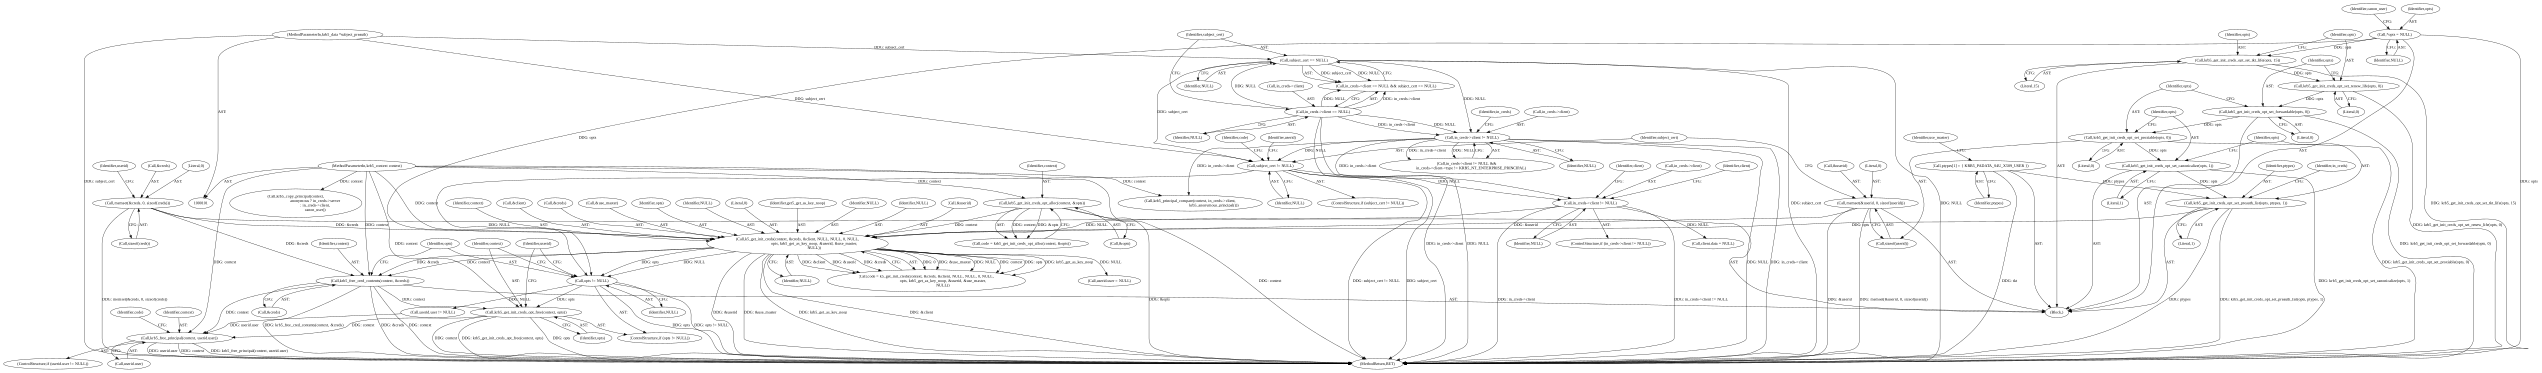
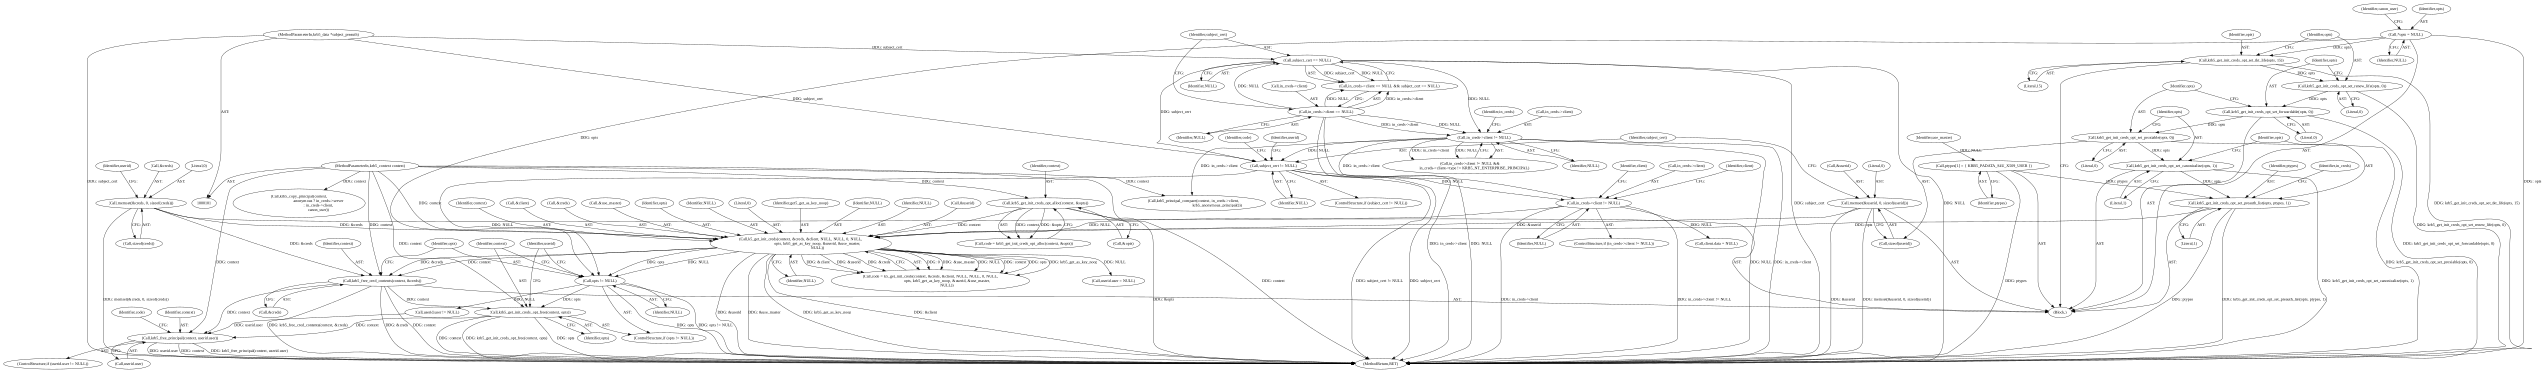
  digraph {
    fontname="Liberation Serif"
    node [fontname="Liberation Serif"]
    edge [fontname="Liberation Serif"]
    n1 [label="(Call,krb5_get_init_creds_opt_free(context, opts))"]
    n2 [label="(Call,krb5_free_principal(context, userid.user))"]
    n3 [label="(ControlStructure,if (opts != NULL))"]
    n4 [label="(Identifier,opts)"]
    n5 [label="(MethodReturn,RET)"]
    n6 [label="(Call,userid.user)"]
    n7 [label="(ControlStructure,if (userid.user != NULL))"]
    n8 [label="(Call,krb5_free_cred_contents(context, &creds))"]
    n9 [label="(Block,)"]
    n10 [label="(Call,&creds)"]
    n11 [label="(Call,krb5_get_init_creds_opt_alloc(context, &opts))"]
    n12 [label="(Call,k5_get_init_creds(context, &creds, &client, NULL, NULL, 0, NULL,\n                              opts, krb5_get_as_key_noop, &userid, &use_master,\n                              NULL))"]
    n13 [label="(Call,&opts)"]
    n14 [label="(Call,code = krb5_get_init_creds_opt_alloc(context, &opts))"]
    n15 [label="(Call,opts != NULL)"]
    n16 [label="(Identifier,NULL)"]
    n17 [label="(Call,code = k5_get_init_creds(context, &creds, &client, NULL, NULL, 0, NULL,\n                              opts, krb5_get_as_key_noop, &userid, &use_master,\n                              NULL))"]
    n18 [label="(Call,userid.user = NULL)"]
    n19 [label="(MethodParameterIn,krb5_context context)"]
    n20 [label="(Call,krb5_copy_principal(context,\n                                   anonymous ? in_creds->server\n                                   : in_creds->client,\n                                   canon_user))"]
    n21 [label="(Call,krb5_principal_compare(context, in_creds->client,\n                                           krb5_anonymous_principal()))"]
    1000101
    n23 [label="(Identifier,NULL)"]
    n24 [label="(Call,userid.user != NULL)"]
    n25 [label="(Call,memset(&creds, 0, sizeof(creds)))"]
    n26 [label="(Call,sizeof(creds))"]
    n27 [label="(Call,in_creds->client != NULL)"]
    n28 [label="(Call,client.data = NULL)"]
    n29 [label="(Identifier,NULL)"]
    n30 [label="(ControlStructure,if (in_creds->client != NULL))"]
    n31 [label="(Call,in_creds->client != NULL)"]
    n32 [label="(Call,subject_cert != NULL)"]
    n33 [label="(Identifier,NULL)"]
    n34 [label="(Call,in_creds->client != NULL &&\n        in_creds->client->type != KRB5_NT_ENTERPRISE_PRINCIPAL)"]
    n35 [label="(Identifier,NULL)"]
    n36 [label="(ControlStructure,if (subject_cert != NULL))"]
    n37 [label="(Call,in_creds->client == NULL)"]
    n38 [label="(Call,subject_cert == NULL)"]
    n39 [label="(Call,in_creds->client == NULL && subject_cert == NULL)"]
    n40 [label="(Identifier,NULL)"]
    n41 [label="(Identifier,NULL)"]
    n42 [label="(MethodParameterIn,krb5_data *subject_preauth)"]
    n43 [label="(Call,krb5_get_init_creds_opt_set_preauth_list(opts, ptypes, 1))"]
    n44 [label="(Literal,1)"]
    n45 [label="(Call,krb5_get_init_creds_opt_set_canonicalize(opts, 1))"]
    n46 [label="(Literal,1)"]
    n47 [label="(Call,krb5_get_init_creds_opt_set_proxiable(opts, 0))"]
    n48 [label="(Literal,0)"]
    n49 [label="(Call,sizeof(userid))"]
    n50 [label="(Call,krb5_get_init_creds_opt_set_forwardable(opts, 0))"]
    n51 [label="(Literal,0)"]
    n52 [label="(Call,krb5_get_init_creds_opt_set_renew_life(opts, 0))"]
    n53 [label="(Literal,0)"]
    n54 [label="(Call,krb5_get_init_creds_opt_set_tkt_life(opts, 15))"]
    n55 [label="(Literal,15)"]
    n56 [label="(Call,*opts = NULL)"]
    n57 [label="(Identifier,NULL)"]
    n58 [label="(Call,ptypes[1] = { KRB5_PADATA_S4U_X509_USER })"]
    n59 [label="(Identifier,ptypes)"]
    n60 [label="(Call,memset(&userid, 0, sizeof(userid)))"]
    n61 [label="(Identifier,opts)"]
    n62 [label="(Identifier,userid)"]
    n63 [label="(Identifier,userid)"]
    n64 [label="(Identifier,context)"]
    n65 [label="(Identifier,subject_cert)"]
    n66 [label="(Call,&userid)"]
    n67 [label="(Identifier,ptypes)"]
    n68 [label="(Identifier,opts)"]
    n69 [label="(Identifier,context)"]
    n70 [label="(Call,&client)"]
    n71 [label="(Identifier,opts)"]
    n72 [label="(Identifier,subject_cert)"]
    n73 [label="(Call,&creds)"]
    n74 [label="(Call,&use_master)"]
    n75 [label="(Identifier,in_creds)"]
    n76 [label="(Identifier,client)"]
    n77 [label="(Identifier,opts)"]
    n78 [label="(Call,in_creds->client)"]
    n79 [label="(Identifier,code)"]
    n80 [label="(Identifier,NULL)"]
    n81 [label="(Call,&userid)"]
    n82 [label="(Literal,0)"]
    n83 [label="(Identifier,context)"]
    n84 [label="(Identifier,context)"]
    n85 [label="(Identifier,opts)"]
    n86 [label="(Identifier,client)"]
    n87 [label="(Identifier,userid)"]
    n88 [label="(Identifier,opts)"]
    n89 [label="(Identifier,opts)"]
    n90 [label="(Identifier,canon_user)"]
    n91 [label="(Identifier,get5_get_as_key_noop)"]
    n92 [label="(Literal,0)"]
    n93 [label="(Identifier,in_creds)"]
    n94 [label="(Call,in_creds->client)"]
    n95 [label="(Identifier,opts)"]
    n96 [label="(Call,in_creds->client)"]
    n97 [label="(Identifier,opts)"]
    n98 [label="(Call,&creds)"]
    n99 [label="(Identifier,NULL)"]
    n100 [label="(Identifier,use_master)"]
    n101 [label="(Identifier,code)"]
    n102 [label="(Identifier,NULL)"]
    n103 [label="(Literal,0)"]
    n104 [label="(Identifier,context)"]
    n1 -> n2 [label="DDG: context"]
    n1 -> n3 [label="AST: "]
    n1 -> n4 [label="CFG: "]
    n1 -> n5 [label="DDG: krb5_get_init_creds_opt_free(context, opts)"]
    n1 -> n5 [label="DDG: opts"]
    n1 -> n5 [label="DDG: context"]
    n2 -> n5 [label="DDG: context"]
    n2 -> n5 [label="DDG: krb5_free_principal(context, userid.user)"]
    n2 -> n5 [label="DDG: userid.user"]
    n2 -> n6 [label="CFG: "]
    n2 -> n7 [label="AST: "]
    n4 -> n1 [label="AST: "]
    n6 -> n2 [label="AST: "]
    n8 -> n1 [label="DDG: context"]
    n8 -> n2 [label="DDG: context"]
    n8 -> n5 [label="DDG: krb5_free_cred_contents(context, &creds)"]
    n8 -> n5 [label="DDG: &creds"]
    n8 -> n5 [label="DDG: context"]
    n8 -> n9 [label="AST: "]
    n8 -> n10 [label="CFG: "]
    n10 -> n8 [label="AST: "]
    n11 -> n5 [label="DDG: &opts"]
    n11 -> n12 [label="DDG: context"]
    n11 -> n13 [label="CFG: "]
    n11 -> n14 [label="AST: "]
    n11 -> n14 [label="DDG: context"]
    n11 -> n14 [label="DDG: &opts"]
    n12 -> n5 [label="DDG: &client"]
    n12 -> n5 [label="DDG: &userid"]
    n12 -> n5 [label="DDG: krb5_get_as_key_noop"]
    n12 -> n5 [label="DDG: &use_master"]
    n12 -> n8 [label="DDG: context"]
    n12 -> n8 [label="DDG: &creds"]
    n12 -> n15 [label="DDG: opts"]
    n12 -> n15 [label="DDG: NULL"]
    n12 -> n16 [label="CFG: "]
    n12 -> n17 [label="AST: "]
    n12 -> n17 [label="DDG: 0"]
    n12 -> n17 [label="DDG: &use_master"]
    n12 -> n17 [label="DDG: NULL"]
    n12 -> n17 [label="DDG: context"]
    n12 -> n17 [label="DDG: opts"]
    n12 -> n17 [label="DDG: krb5_get_as_key_noop"]
    n12 -> n17 [label="DDG: &client"]
    n12 -> n17 [label="DDG: &userid"]
    n12 -> n17 [label="DDG: &creds"]
    n12 -> n18 [label="DDG: NULL"]
    n13 -> n11 [label="AST: "]
    n14 -> n11 [label="CFG: "]
    n15 -> n1 [label="DDG: opts"]
    n15 -> n3 [label="AST: "]
    n15 -> n5 [label="DDG: opts != NULL"]
    n15 -> n5 [label="DDG: opts"]
    n15 -> n23 [label="CFG: "]
    n15 -> n24 [label="DDG: NULL"]
    n16 -> n12 [label="AST: "]
    n17 -> n12 [label="CFG: "]
    n19 -> n1 [label="DDG: context"]
    n19 -> n2 [label="DDG: context"]
    n19 -> n5 [label="DDG: context"]
    n19 -> n8 [label="DDG: context"]
    n19 -> n11 [label="DDG: context"]
    n19 -> n12 [label="DDG: context"]
    n19 -> n20 [label="DDG: context"]
    n19 -> n21 [label="DDG: context"]
    n19 -> 1000101 [label="AST: "]
    n23 -> n15 [label="AST: "]
    n24 -> n2 [label="DDG: userid.user"]
    n25 -> n5 [label="DDG: memset(&creds, 0, sizeof(creds))"]
    n25 -> n8 [label="DDG: &creds"]
    n25 -> n9 [label="AST: "]
    n25 -> n12 [label="DDG: &creds"]
    n25 -> n26 [label="CFG: "]
    n26 -> n25 [label="AST: "]
    n27 -> n5 [label="DDG: in_creds->client != NULL"]
    n27 -> n5 [label="DDG: in_creds->client"]
    n27 -> n12 [label="DDG: NULL"]
    n27 -> n28 [label="DDG: NULL"]
    n27 -> n29 [label="CFG: "]
    n27 -> n30 [label="AST: "]
    n29 -> n27 [label="AST: "]
    n31 -> n5 [label="DDG: in_creds->client"]
    n31 -> n5 [label="DDG: NULL"]
    n31 -> n21 [label="DDG: in_creds->client"]
    n31 -> n27 [label="DDG: in_creds->client"]
    n31 -> n32 [label="DDG: NULL"]
    n31 -> n33 [label="CFG: "]
    n31 -> n34 [label="AST: "]
    n31 -> n34 [label="DDG: in_creds->client"]
    n31 -> n34 [label="DDG: NULL"]
    n32 -> n5 [label="DDG: subject_cert != NULL"]
    n32 -> n5 [label="DDG: subject_cert"]
    n32 -> n15 [label="DDG: NULL"]
    n32 -> n27 [label="DDG: NULL"]
    n32 -> n35 [label="CFG: "]
    n32 -> n36 [label="AST: "]
    n33 -> n31 [label="AST: "]
    n34 -> n31 [label="CFG: "]
    n35 -> n32 [label="AST: "]
    n37 -> n5 [label="DDG: NULL"]
    n37 -> n5 [label="DDG: in_creds->client"]
    n37 -> n31 [label="DDG: in_creds->client"]
    n37 -> n31 [label="DDG: NULL"]
    n37 -> n38 [label="DDG: NULL"]
    n37 -> n39 [label="AST: "]
    n37 -> n39 [label="DDG: in_creds->client"]
    n37 -> n39 [label="DDG: NULL"]
    n37 -> n40 [label="CFG: "]
    n38 -> n5 [label="DDG: subject_cert"]
    n38 -> n5 [label="DDG: NULL"]
    n38 -> n31 [label="DDG: NULL"]
    n38 -> n32 [label="DDG: subject_cert"]
    n38 -> n39 [label="AST: "]
    n38 -> n39 [label="DDG: subject_cert"]
    n38 -> n39 [label="DDG: NULL"]
    n38 -> n41 [label="CFG: "]
    n39 -> n37 [label="CFG: "]
    n39 -> n38 [label="CFG: "]
    n40 -> n37 [label="AST: "]
    n41 -> n38 [label="AST: "]
    n42 -> n5 [label="DDG: subject_cert"]
    n42 -> 1000101 [label="AST: "]
    n42 -> n32 [label="DDG: subject_cert"]
    n42 -> n38 [label="DDG: subject_cert"]
    n43 -> n5 [label="DDG: ptypes"]
    n43 -> n5 [label="DDG: krb5_get_init_creds_opt_set_preauth_list(opts, ptypes, 1)"]
    n43 -> n9 [label="AST: "]
    n43 -> n12 [label="DDG: opts"]
    n43 -> n44 [label="CFG: "]
    n44 -> n43 [label="AST: "]
    n45 -> n5 [label="DDG: krb5_get_init_creds_opt_set_canonicalize(opts, 1)"]
    n45 -> n9 [label="AST: "]
    n45 -> n43 [label="DDG: opts"]
    n45 -> n46 [label="CFG: "]
    n46 -> n45 [label="AST: "]
    n47 -> n5 [label="DDG: krb5_get_init_creds_opt_set_proxiable(opts, 0)"]
    n47 -> n45 [label="DDG: opts"]
    n47 -> n48 [label="CFG: "]
    n47 -> n49 [label="AST: "]
    n48 -> n47 [label="AST: "]
    n49 -> n60 [label="AST: "]
    n50 -> n5 [label="DDG: krb5_get_init_creds_opt_set_forwardable(opts, 0)"]
    n50 -> n9 [label="AST: "]
    n50 -> n47 [label="DDG: opts"]
    n50 -> n51 [label="CFG: "]
    n51 -> n50 [label="AST: "]
    n52 -> n5 [label="DDG: krb5_get_init_creds_opt_set_renew_life(opts, 0)"]
    n52 -> n50 [label="DDG: opts"]
    n52 -> n53 [label="CFG: "]
    n53 -> n52 [label="AST: "]
    n54 -> n5 [label="DDG: krb5_get_init_creds_opt_set_tkt_life(opts, 15)"]
-   n54 -> n9 [label="AST: "]
+   n54 -> n9 [label="CFG: "]
    n54 -> n52 [label="DDG: opts"]
    n54 -> n55 [label="CFG: "]
    n55 -> n54 [label="AST: "]
    n56 -> n5 [label="DDG: opts"]
    n56 -> n9 [label="AST: "]
    n56 -> n15 [label="DDG: opts"]
    n56 -> n54 [label="DDG: opts"]
    n56 -> n57 [label="CFG: "]
    n57 -> n56 [label="AST: "]
-   n58 -> n5 [label="DDG: tkt"]
+   n58 -> n5 [label="DDG: ptypes"]
    n58 -> n9 [label="AST: "]
    n58 -> n43 [label="DDG: ptypes"]
    n58 -> n59 [label="CFG: "]
    n59 -> n58 [label="AST: "]
    n60 -> n5 [label="DDG: &userid"]
    n60 -> n5 [label="DDG: memset(&userid, 0, sizeof(userid))"]
    n60 -> n9 [label="AST: "]
    n60 -> n12 [label="DDG: &userid"]
    n60 -> n49 [label="CFG: "]
    n61 -> n8 [label="CFG: "]
    n61 -> n15 [label="AST: "]
    n62 -> n32 [label="CFG: "]
    n63 -> n25 [label="CFG: "]
    n64 -> n1 [label="AST: "]
    n64 -> n15 [label="CFG: "]
    n65 -> n37 [label="CFG: "]
    n65 -> n38 [label="AST: "]
    n66 -> n12 [label="AST: "]
    n67 -> n43 [label="AST: "]
    n68 -> n50 [label="AST: "]
    n68 -> n52 [label="CFG: "]
    n69 -> n12 [label="AST: "]
    n70 -> n12 [label="AST: "]
    n71 -> n52 [label="AST: "]
    n71 -> n54 [label="CFG: "]
    n72 -> n32 [label="AST: "]
    n72 -> n60 [label="CFG: "]
    n73 -> n12 [label="AST: "]
    n74 -> n12 [label="AST: "]
    n75 -> n43 [label="CFG: "]
    n76 -> n27 [label="CFG: "]
    n77 -> n12 [label="AST: "]
    n78 -> n27 [label="AST: "]
    n79 -> n2 [label="CFG: "]
    n80 -> n12 [label="AST: "]
    n81 -> n60 [label="AST: "]
    n82 -> n12 [label="AST: "]
    n83 -> n8 [label="AST: "]
    n84 -> n2 [label="AST: "]
    n85 -> n54 [label="AST: "]
    n86 -> n27 [label="CFG: "]
    n87 -> n1 [label="CFG: "]
    n87 -> n15 [label="CFG: "]
    n88 -> n45 [label="AST: "]
    n88 -> n47 [label="CFG: "]
    n89 -> n47 [label="AST: "]
    n89 -> n50 [label="CFG: "]
    n90 -> n56 [label="CFG: "]
    n91 -> n12 [label="AST: "]
    n92 -> n60 [label="AST: "]
    n93 -> n31 [label="CFG: "]
    n94 -> n37 [label="AST: "]
    n95 -> n56 [label="AST: "]
    n96 -> n31 [label="AST: "]
    n97 -> n43 [label="AST: "]
    n97 -> n45 [label="CFG: "]
    n98 -> n25 [label="AST: "]
    n99 -> n12 [label="AST: "]
-   n100 -> n58 [label="CFG: "]
+   n100 -> n58 [label="DDG: NULL"]
    n101 -> n32 [label="CFG: "]
    n102 -> n12 [label="AST: "]
    n103 -> n25 [label="AST: "]
    n104 -> n11 [label="AST: "]
  }
